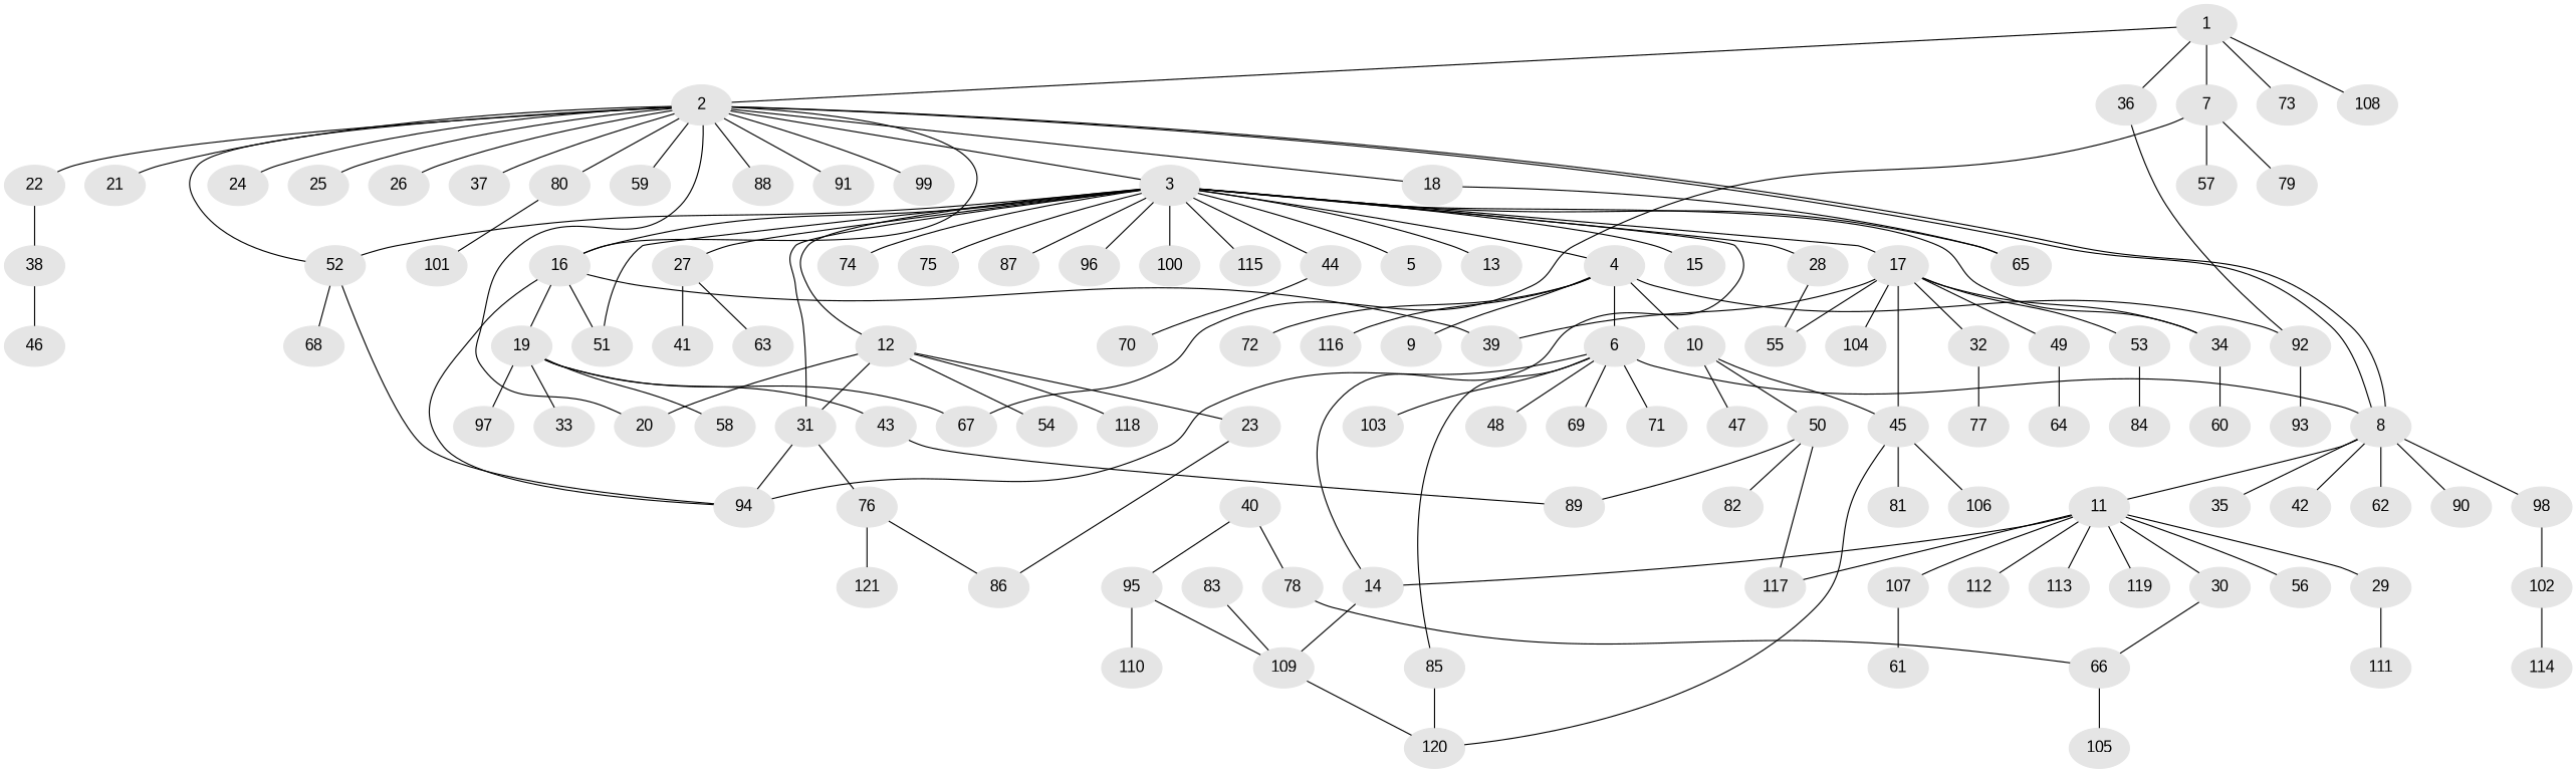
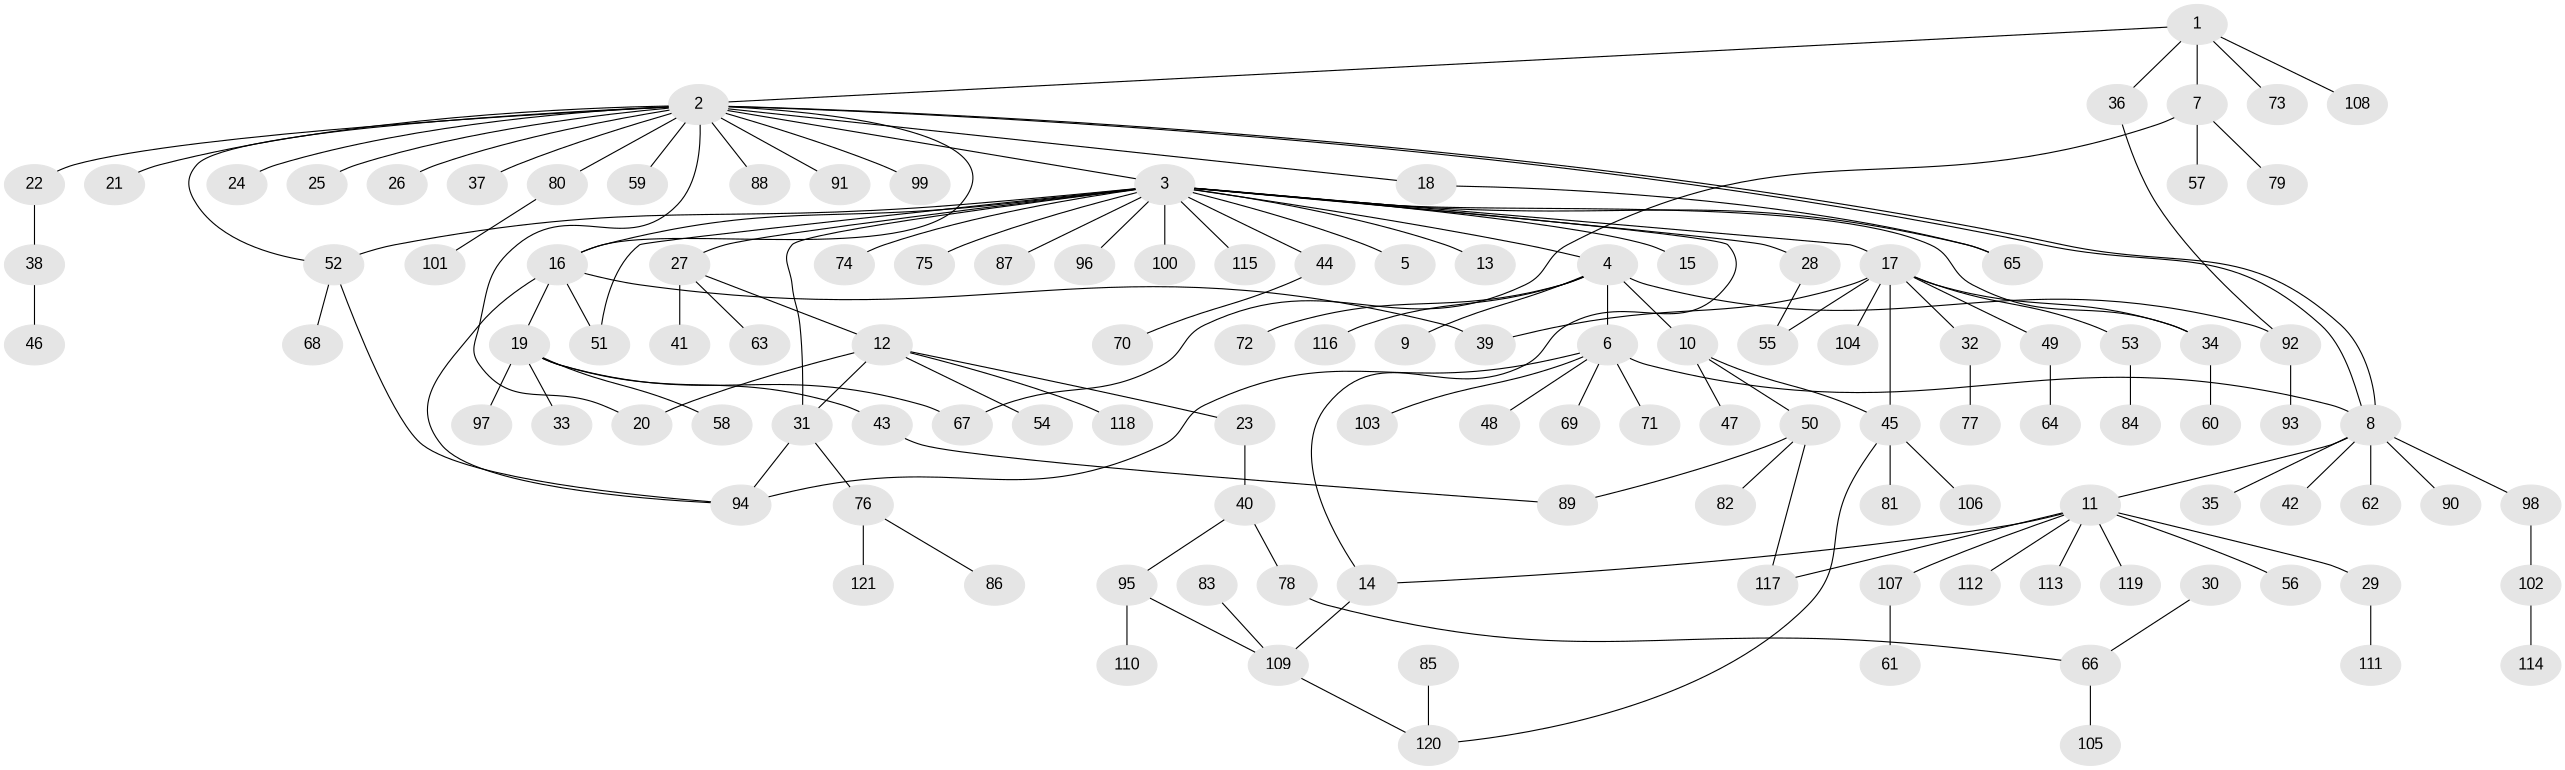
  graph {
    fontname="Liberation Sans"
    node [color=gray90 fontname="Liberation Sans" style=filled]
    edge [fontname="Liberation Sans"]
    1
    2
    7
    36
    73
    108
    3
    8
    16
    18
    20
    21
    22
    24
    25
    26
    37
    52
    59
    80
    88
    91
    99
    57
    67
    79
    92
    4
    5
    12
    13
    14
    15
    17
    27
    28
    31
    34
    44
    51
    65
    74
    75
    87
    96
    100
    115
    11
    35
    42
    62
    90
    98
    94
    19
    39
    38
    68
    101
    6
    9
    10
    72
    116
    23
    54
    118
    109
    45
    32
    49
    53
    55
    104
    41
    63
    76
    60
    70
    48
    69
    71
    85
    103
    47
    50
    93
    120
    29
    30
    56
    107
    112
    113
    117
    119
    102
    81
    106
    89
    82
    111
    66
    61
    40
    83
    33
    43
    58
    97
    77
    64
    84
    46
    78
    95
    105
    86
    121
    110
    114
    1 -- 2
    1 -- 7
    1 -- 36
    1 -- 73
    1 -- 108
    2 -- 3
    2 -- 8
    2 -- 8
    2 -- 16
    2 -- 18
    2 -- 20
    2 -- 21
    2 -- 22
    2 -- 24
    2 -- 25
    2 -- 26
    2 -- 37
    2 -- 52
    2 -- 59
    2 -- 80
    2 -- 88
    2 -- 91
    2 -- 99
    7 -- 57
    7 -- 67
    7 -- 79
    36 -- 92
    3 -- 16
    3 -- 52
    3 -- 4
    3 -- 5
-   3 -- 12
+   27 -- 12
    3 -- 13
    3 -- 14
    3 -- 15
    3 -- 17
    3 -- 27
    3 -- 28
    3 -- 31
    3 -- 34
    3 -- 44
    3 -- 51
    3 -- 65
    3 -- 74
    3 -- 75
    3 -- 87
    3 -- 96
    3 -- 100
    3 -- 115
    8 -- 11
    8 -- 35
    8 -- 42
    8 -- 62
    8 -- 90
    8 -- 98
    16 -- 51
    16 -- 94
    16 -- 19
    16 -- 39
    18 -- 65
    22 -- 38
    52 -- 94
    52 -- 68
    80 -- 101
    92 -- 93
    4 -- 92
    4 -- 6
    4 -- 9
    4 -- 10
    4 -- 72
    4 -- 116
    12 -- 20
    12 -- 31
    12 -- 23
    12 -- 54
    12 -- 118
    14 -- 109
    17 -- 34
    17 -- 39
    17 -- 45
    17 -- 32
    17 -- 49
    17 -- 53
    17 -- 55
    17 -- 104
    27 -- 41
    27 -- 63
    28 -- 55
    31 -- 94
    31 -- 76
    34 -- 60
    44 -- 70
    11 -- 14
    11 -- 29
-   11 -- 30
    11 -- 56
    11 -- 107
    11 -- 112
    11 -- 113
    11 -- 117
    11 -- 119
    98 -- 102
    19 -- 67
    19 -- 33
    19 -- 43
    19 -- 58
    19 -- 97
    38 -- 46
    6 -- 8
    6 -- 94
    6 -- 48
    6 -- 69
    6 -- 71
-   6 -- 85
    6 -- 103
    10 -- 45
    10 -- 47
    10 -- 50
-   23 -- 86
+   23 -- 40
    109 -- 120
    45 -- 120
    45 -- 81
    45 -- 106
    32 -- 77
    49 -- 64
    53 -- 84
    76 -- 86
    76 -- 121
    85 -- 120
    50 -- 117
    50 -- 89
    50 -- 82
    29 -- 111
    30 -- 66
    107 -- 61
    102 -- 114
    66 -- 105
    40 -- 78
    40 -- 95
    83 -- 109
    43 -- 89
    78 -- 66
    95 -- 109
    95 -- 110
  }
